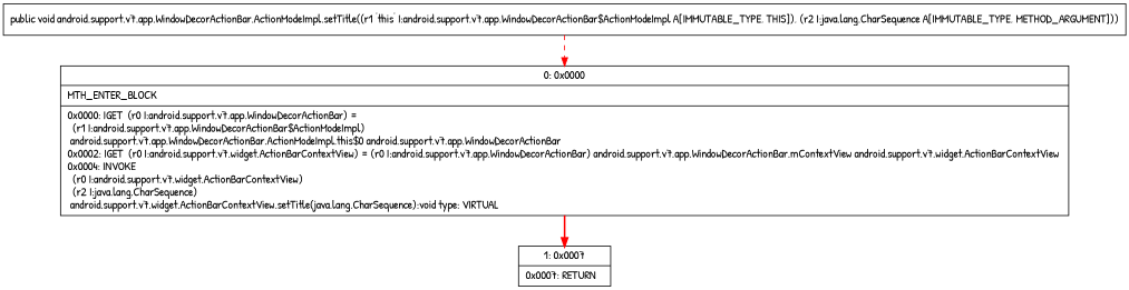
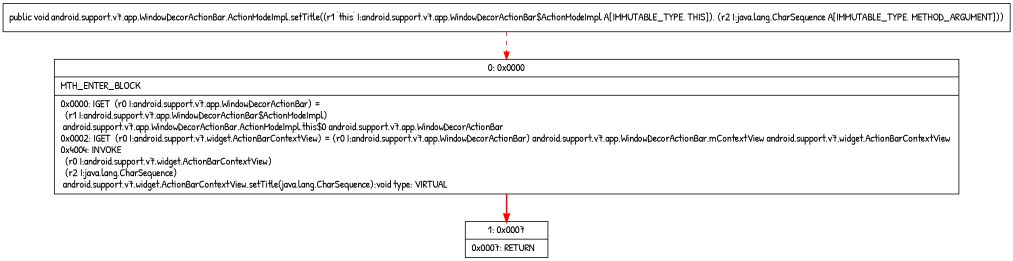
  digraph {
    fontname="Patrick Hand"
    node [shape=record fontname="Patrick Hand"]
    edge [color=red arrowhead=normal fontname="Patrick Hand"]
-   n1 [label="{0\:\ 0x0000|MTH_ENTER_BLOCK\l|0x0000: IGET  (r0 I:android.support.v7.app.WindowDecorActionBar) = \l  (r1 I:android.support.v7.app.WindowDecorActionBar$ActionModeImpl)\l android.support.v7.app.WindowDecorActionBar.ActionModeImpl.this$0 android.support.v7.app.WindowDecorActionBar \l0x0002: IGET  (r0 I:android.support.v7.widget.ActionBarContextView) = (r0 I:android.support.v7.app.WindowDecorActionBar) android.support.v7.app.WindowDecorActionBar.mContextView android.support.v7.widget.ActionBarContextView \l0x0004: INVOKE  \l  (r0 I:android.support.v7.widget.ActionBarContextView)\l  (r2 I:java.lang.CharSequence)\l android.support.v7.widget.ActionBarContextView.setTitle(java.lang.CharSequence):void type: VIRTUAL \l}"]
+   n1 [label="{0\:\ 0x0000|MTH_ENTER_BLOCK\l|0x0000: IGET  (r0 I:android.support.v7.app.WindowDecorActionBar) = \l  (r1 I:android.support.v7.app.WindowDecorActionBar$ActionModeImpl)\l android.support.v7.app.WindowDecorActionBar.ActionModeImpl.this$0 android.support.v7.app.WindowDecorActionBar \l0x0002: IGET  (r0 I:android.support.v7.widget.ActionBarContextView) = (r0 I:android.support.v7.app.WindowDecorActionBar) android.support.v7.app.WindowDecorActionBar.mContextView android.support.v7.widget.ActionBarContextView \l0x4004: INVOKE  \l  (r0 I:android.support.v7.widget.ActionBarContextView)\l  (r2 I:java.lang.CharSequence)\l android.support.v7.widget.ActionBarContextView.setTitle(java.lang.CharSequence):void type: VIRTUAL \l}"]
    n2 [label="{1\:\ 0x0007|0x0007: RETURN   \l}"]
    n3 [label="{public void android.support.v7.app.WindowDecorActionBar.ActionModeImpl.setTitle((r1 'this' I:android.support.v7.app.WindowDecorActionBar$ActionModeImpl A[IMMUTABLE_TYPE, THIS]), (r2 I:java.lang.CharSequence A[IMMUTABLE_TYPE, METHOD_ARGUMENT])) }"]
    n1 -> n2 [style=bold]
    n3 -> n1 [style=dashed]
  }
